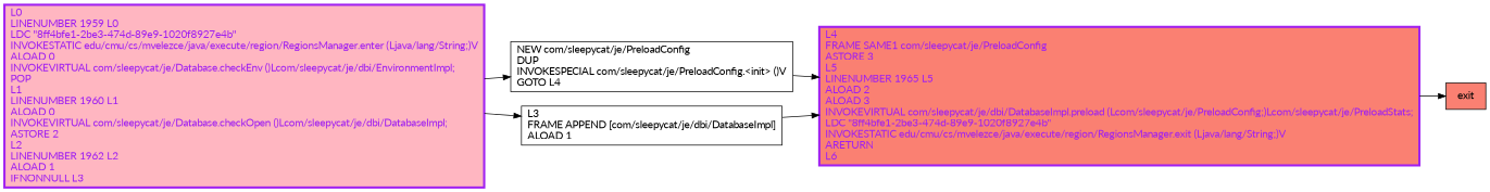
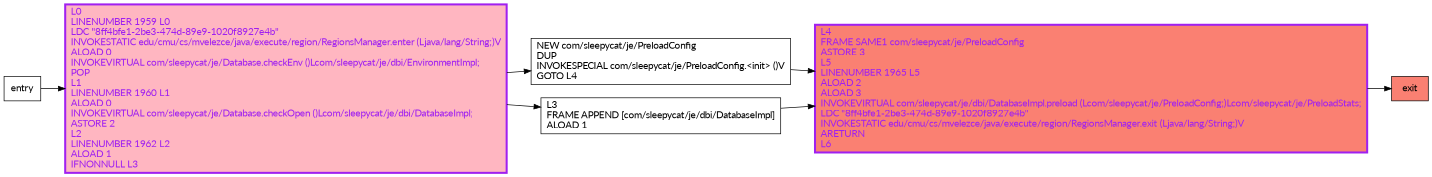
  digraph {
    rankdir=LR
    fontname=Lato
    node [shape=record style=filled fillcolor=white fontname=Lato]
    edge [fontname=Lato]
    n1 [label="NEW com/sleepycat/je/PreloadConfig\lDUP\lINVOKESPECIAL com/sleepycat/je/PreloadConfig.\<init\> ()V\lGOTO L4\l"]
    n2 [color=purple fontcolor=purple label="L4\lFRAME SAME1 com/sleepycat/je/PreloadConfig\lASTORE 3\lL5\lLINENUMBER 1965 L5\lALOAD 2\lALOAD 3\lINVOKEVIRTUAL com/sleepycat/je/dbi/DatabaseImpl.preload (Lcom/sleepycat/je/PreloadConfig;)Lcom/sleepycat/je/PreloadStats;\lLDC \"8ff4bfe1-2be3-474d-89e9-1020f8927e4b\"\lINVOKESTATIC edu/cmu/cs/mvelezce/java/execute/region/RegionsManager.exit (Ljava/lang/String;)V\lARETURN\lL6\l" penwidth=3 fillcolor=salmon]
    n3 [label="L3\lFRAME APPEND [com/sleepycat/je/dbi/DatabaseImpl]\lALOAD 1\l"]
    exit [fillcolor=salmon]
    n5 [color=purple fontcolor=purple label="L0\lLINENUMBER 1959 L0\lLDC \"8ff4bfe1-2be3-474d-89e9-1020f8927e4b\"\lINVOKESTATIC edu/cmu/cs/mvelezce/java/execute/region/RegionsManager.enter (Ljava/lang/String;)V\lALOAD 0\lINVOKEVIRTUAL com/sleepycat/je/Database.checkEnv ()Lcom/sleepycat/je/dbi/EnvironmentImpl;\lPOP\lL1\lLINENUMBER 1960 L1\lALOAD 0\lINVOKEVIRTUAL com/sleepycat/je/Database.checkOpen ()Lcom/sleepycat/je/dbi/DatabaseImpl;\lASTORE 2\lL2\lLINENUMBER 1962 L2\lALOAD 1\lIFNONNULL L3\l" penwidth=3 fillcolor=lightpink]
+   entry
    n1 -> n2
    n2 -> exit
    n3 -> n2
    n5 -> n1
    n5 -> n3
+   entry -> n5
  }
